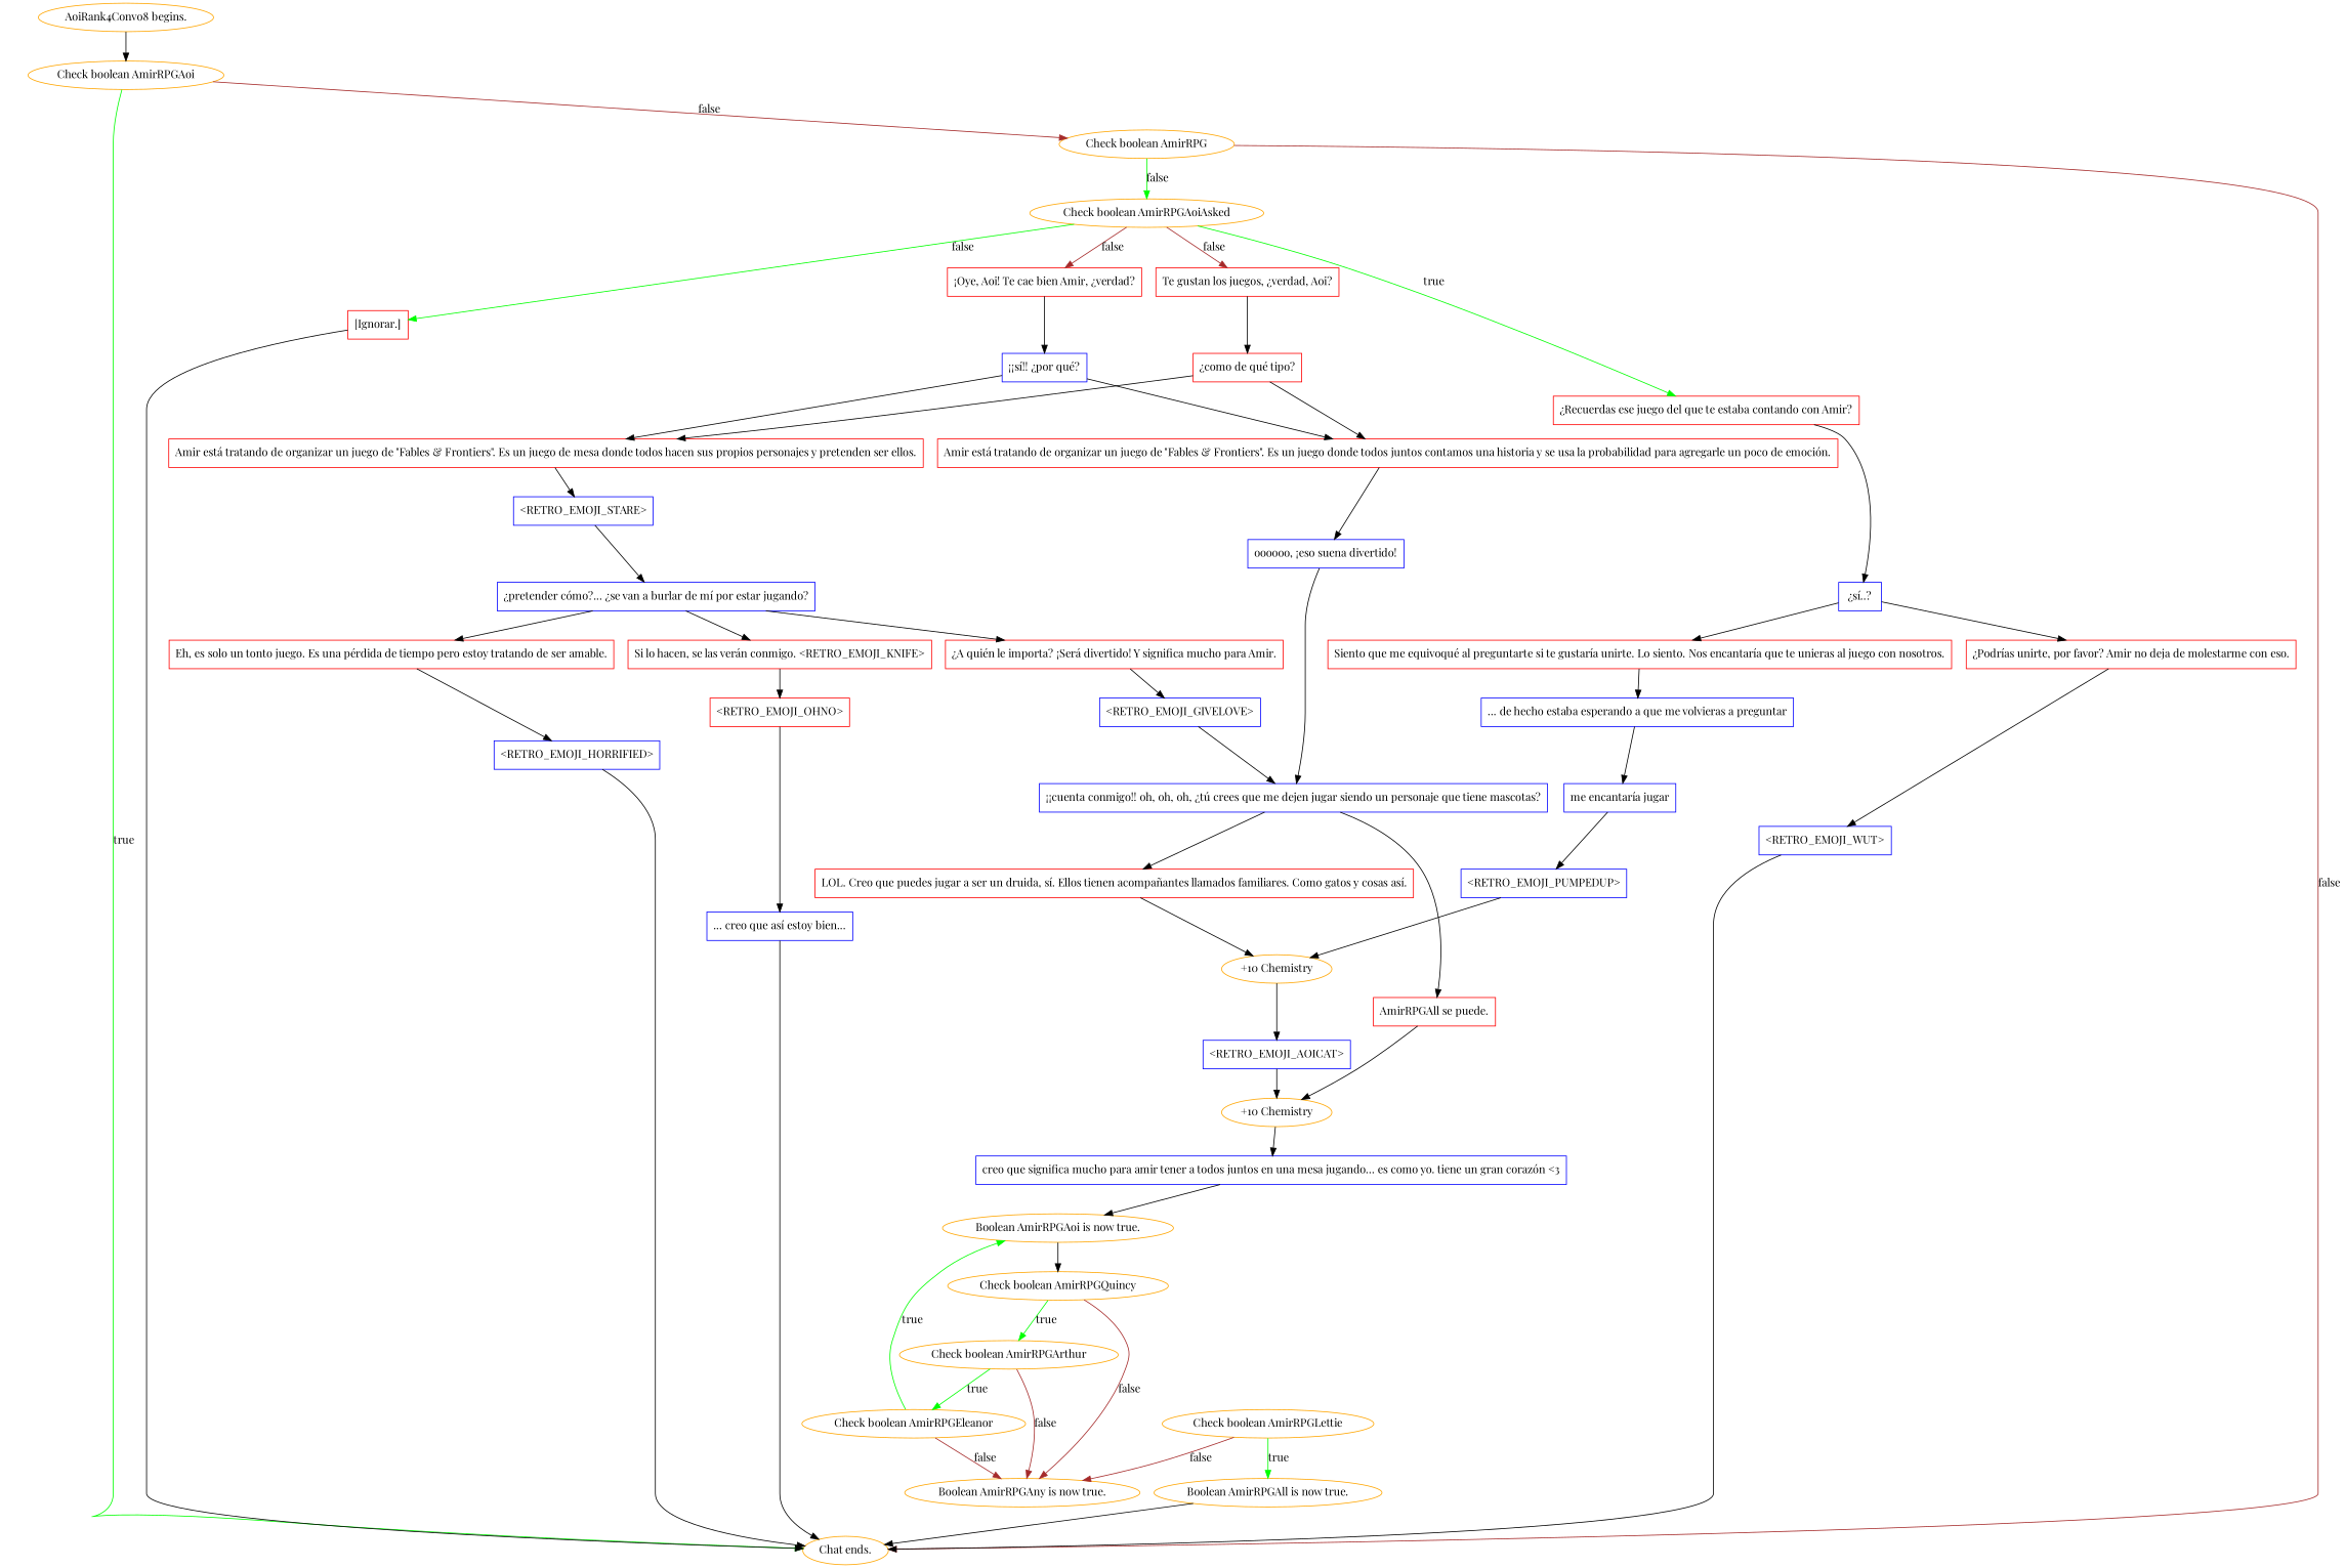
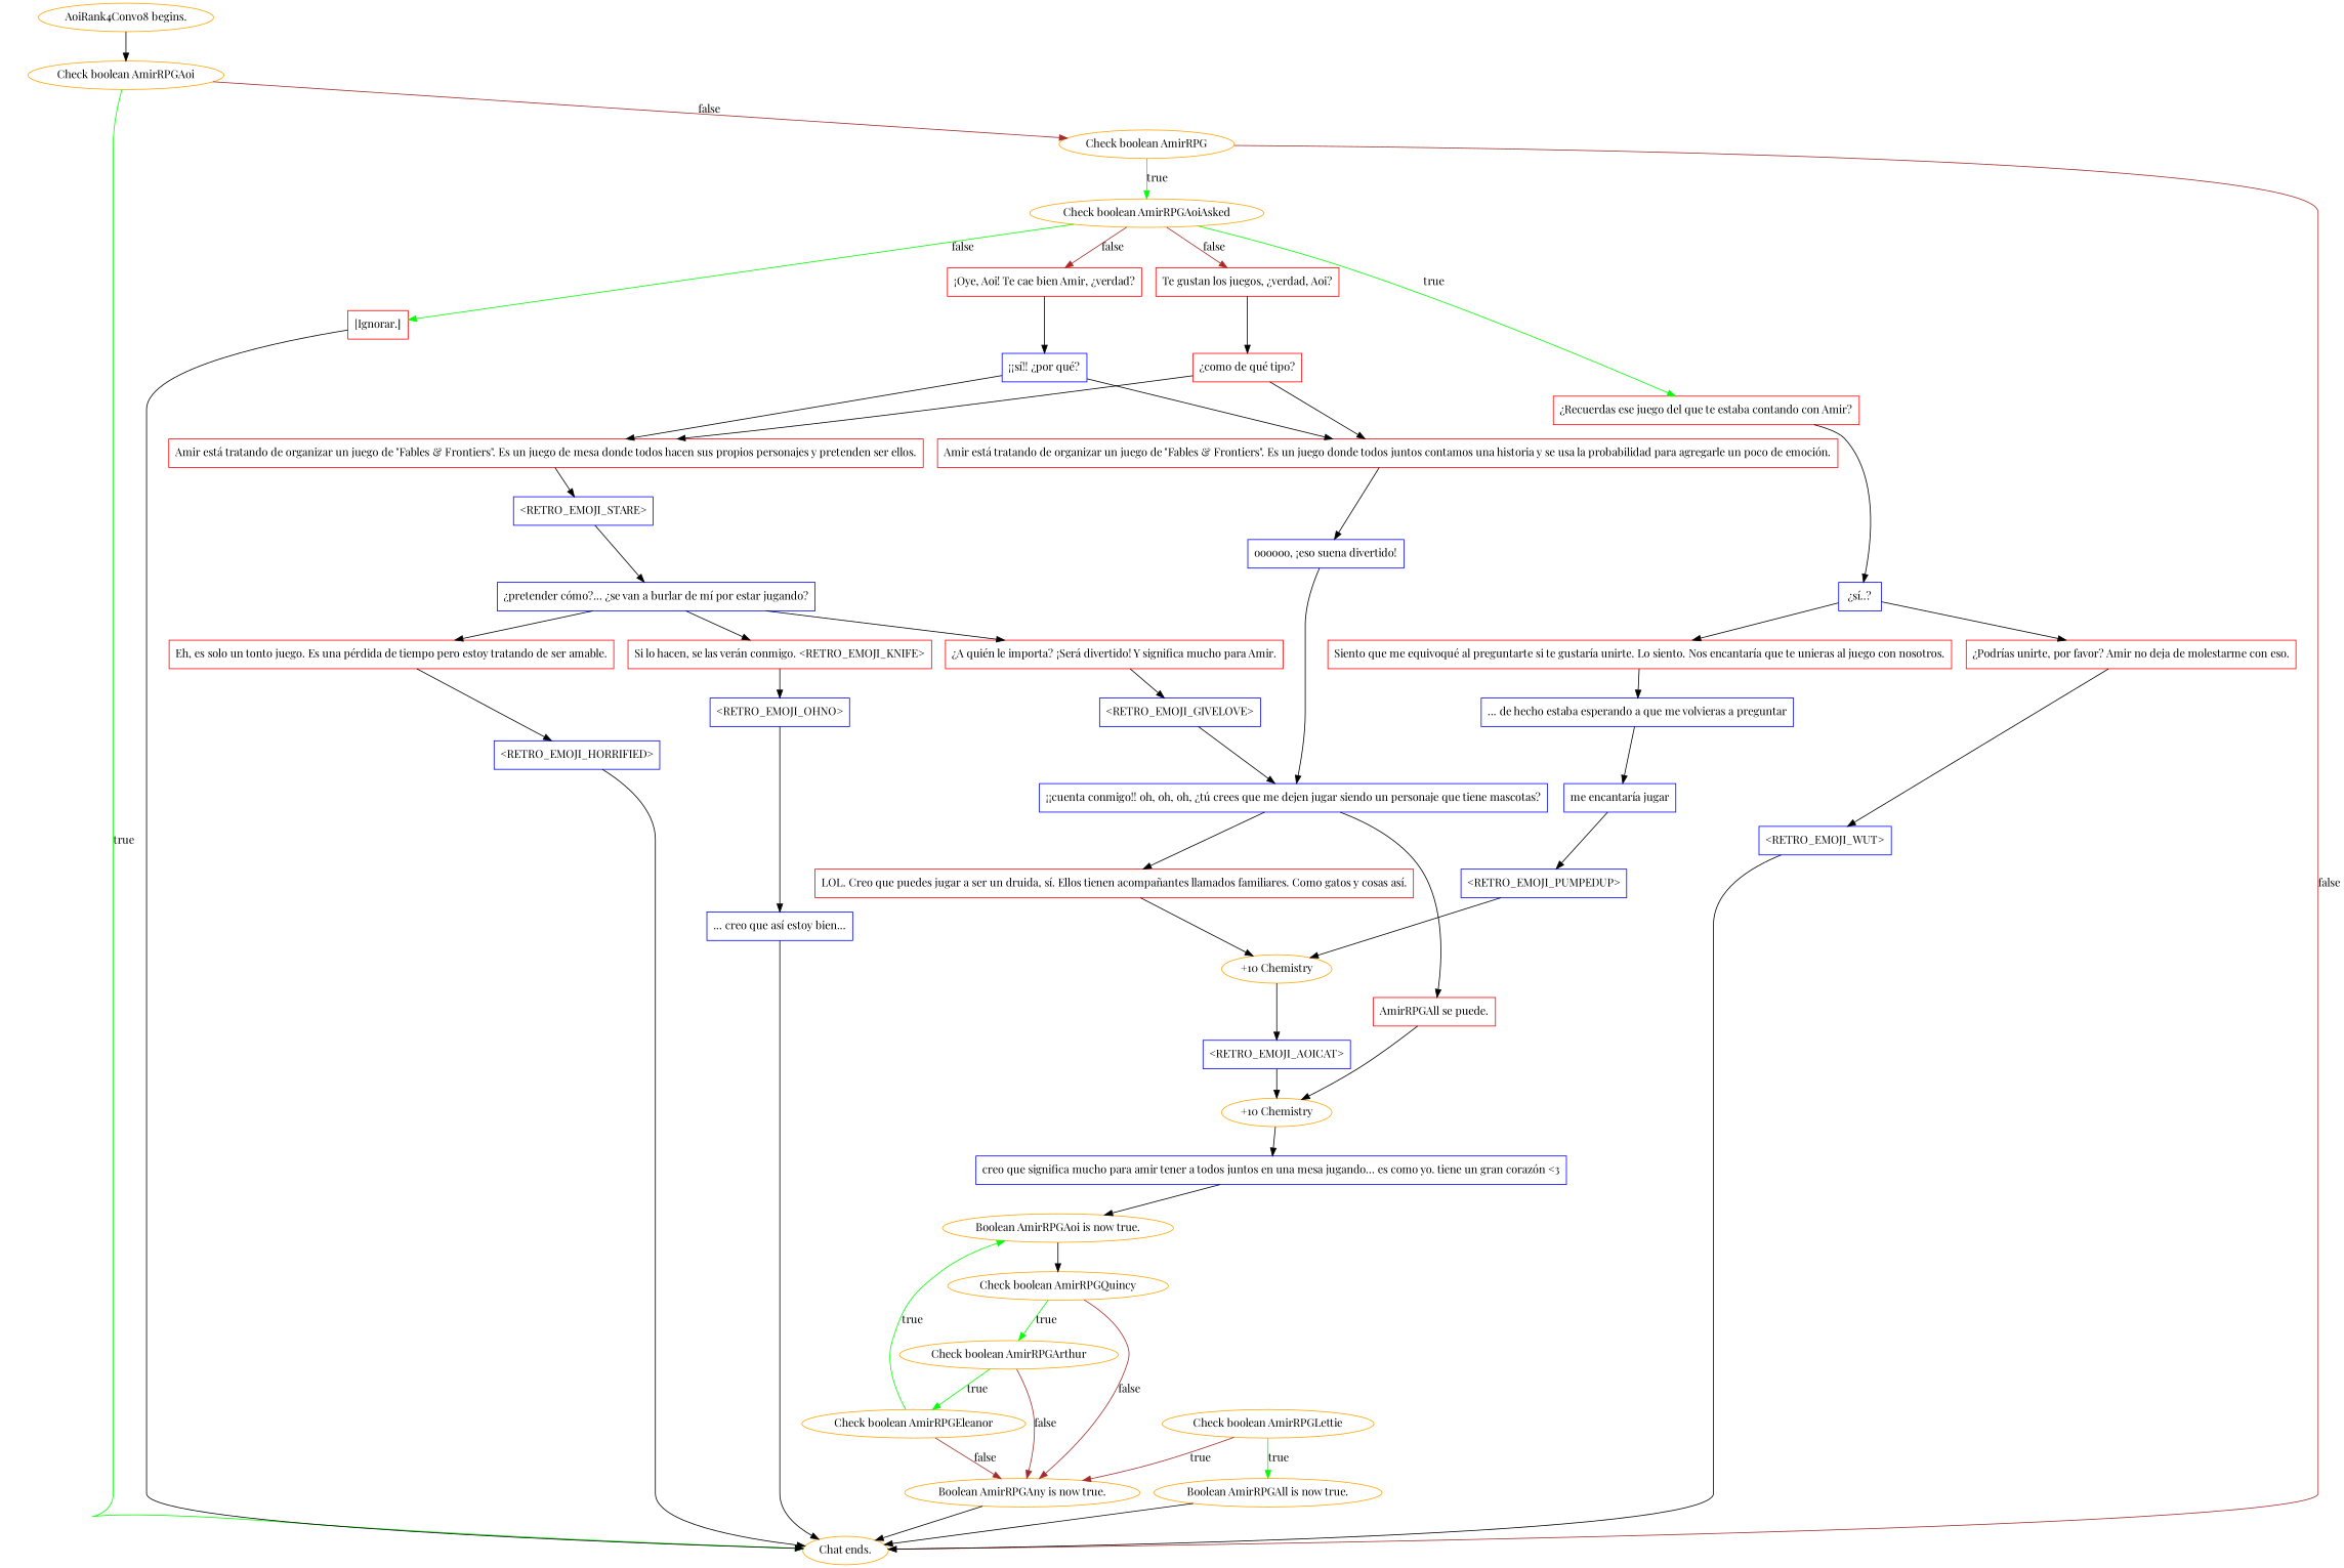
  digraph {
    fontname="Playfair Display"
    node [color=blue fontname="Playfair Display" shape=box]
    edge [fontname="Playfair Display"]
    "AoiRank4Convo8 begins." [color=orange shape=""]
    n2 [color=orange label="Check boolean AmirRPGAoi" shape=""]
    "Chat ends." [color=orange shape=""]
    n4 [color=orange label="Check boolean AmirRPG" shape=""]
    n5 [color=orange label="Check boolean AmirRPGAoiAsked" shape=""]
    n6 [color=red label="¿Recuerdas ese juego del que te estaba contando con Amir?"]
    n7 [color=red label="[Ignorar.]"]
    n8 [color=red label="¡Oye, Aoi! Te cae bien Amir, ¿verdad?"]
    n9 [color=red label="Te gustan los juegos, ¿verdad, Aoi?"]
    n10 [label="¿sí..?"]
    n11 [label="¡¡sí!! ¿por qué?"]
    n12 [color=red label="¿como de qué tipo?"]
    n13 [color=red label="Siento que me equivoqué al preguntarte si te gustaría unirte. Lo siento. Nos encantaría que te unieras al juego con nosotros."]
    n14 [color=red label="¿Podrías unirte, por favor? Amir no deja de molestarme con eso."]
    n15 [color=red label="Amir está tratando de organizar un juego de \"Fables & Frontiers\". Es un juego de mesa donde todos hacen sus propios personajes y pretenden ser ellos."]
    n16 [color=red label="Amir está tratando de organizar un juego de \"Fables & Frontiers\". Es un juego donde todos juntos contamos una historia y se usa la probabilidad para agregarle un poco de emoción."]
    n17 [label="... de hecho estaba esperando a que me volvieras a preguntar"]
    n18 [label="<RETRO_EMOJI_WUT>"]
    n19 [label="<RETRO_EMOJI_STARE>"]
    n20 [label="oooooo, ¡eso suena divertido!"]
    n21 [label="me encantaría jugar"]
    n22 [label="¿pretender cómo?... ¿se van a burlar de mí por estar jugando?"]
    n23 [label="¡¡cuenta conmigo!! oh, oh, oh, ¿tú crees que me dejen jugar siendo un personaje que tiene mascotas?"]
    n24 [label="<RETRO_EMOJI_PUMPEDUP>"]
    n25 [color=red label="Eh, es solo un tonto juego. Es una pérdida de tiempo pero estoy tratando de ser amable."]
    n26 [color=red label="Si lo hacen, se las verán conmigo. <RETRO_EMOJI_KNIFE>"]
    n27 [color=red label="¿A quién le importa? ¡Será divertido! Y significa mucho para Amir."]
    n28 [color=red label="LOL. Creo que puedes jugar a ser un druida, sí. Ellos tienen acompañantes llamados familiares. Como gatos y cosas así."]
    n29 [color=red label="AmirRPGAll se puede."]
    n30 [color=orange label="+10 Chemistry" shape=""]
    n31 [label="<RETRO_EMOJI_HORRIFIED>"]
-   n32 [color=red label="<RETRO_EMOJI_OHNO>"]
+   n32 [label="<RETRO_EMOJI_OHNO>"]
    n33 [label="<RETRO_EMOJI_GIVELOVE>"]
    n34 [color=orange label="+10 Chemistry" shape=""]
    n35 [label="<RETRO_EMOJI_AOICAT>"]
    n36 [label="... creo que así estoy bien..."]
    n37 [label="creo que significa mucho para amir tener a todos juntos en una mesa jugando... es como yo. tiene un gran corazón <3"]
    n38 [color=orange label="Boolean AmirRPGAoi is now true." shape=""]
    n39 [color=orange label="Check boolean AmirRPGQuincy" shape=""]
    n40 [color=orange label="Check boolean AmirRPGArthur" shape=""]
    n41 [color=orange label="Boolean AmirRPGAny is now true." shape=""]
    n42 [color=orange label="Check boolean AmirRPGEleanor" shape=""]
    n43 [color=orange label="Check boolean AmirRPGLettie" shape=""]
    n44 [color=orange label="Boolean AmirRPGAll is now true." shape=""]
    "AoiRank4Convo8 begins." -> n2
    n2 -> "Chat ends." [color=green label=true]
    n2 -> n4 [color=brown label=false]
    n4 -> "Chat ends." [color=brown label=false]
-   n4 -> n5 [color=green label=false]
+   n4 -> n5 [color=green label=true]
    n5 -> n6 [color=green label=true]
    n5 -> n7 [color=green label=false]
    n5 -> n8 [color=brown label=false]
    n5 -> n9 [color=brown label=false]
    n6 -> n10
    n7 -> "Chat ends."
    n8 -> n11
    n9 -> n12
    n10 -> n13
    n10 -> n14
    n11 -> n15
    n11 -> n16
    n12 -> n15
    n12 -> n16
    n13 -> n17
    n14 -> n18
    n15 -> n19
    n16 -> n20
    n17 -> n21
    n18 -> "Chat ends."
    n19 -> n22
    n20 -> n23
    n21 -> n24
    n22 -> n25
    n22 -> n26
    n22 -> n27
    n23 -> n28
    n23 -> n29
    n24 -> n30
    n25 -> n31
    n26 -> n32
    n27 -> n33
    n28 -> n30
    n29 -> n34
    n30 -> n35
    n31 -> "Chat ends."
    n32 -> n36
    n33 -> n23
    n34 -> n37
    n35 -> n34
    n36 -> "Chat ends."
    n37 -> n38
    n38 -> n39
    n39 -> n40 [color=green label=true]
    n39 -> n41 [color=brown label=false]
    n40 -> n41 [color=brown label=false]
    n40 -> n42 [color=green label=true]
+   n41 -> "Chat ends."
    n42 -> n38 [color=green label=true]
    n42 -> n41 [color=brown label=false]
-   n43 -> n41 [color=brown label=false]
+   n43 -> n41 [color=brown label=true]
    n43 -> n44 [color=green label=true]
    n44 -> "Chat ends."
  }
